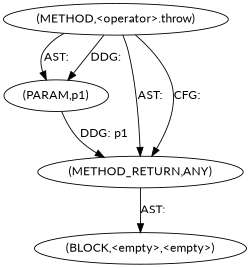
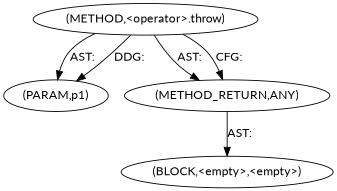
  digraph {
    fontname=Lato
    node [fontname=Lato]
    edge [fontname=Lato]
    n1 [label=<(METHOD,&lt;operator&gt;.throw)>]
    n2 [label=<(PARAM,p1)>]
    n3 [label=<(METHOD_RETURN,ANY)>]
    n4 [label=<(BLOCK,&lt;empty&gt;,&lt;empty&gt;)>]
    n1 -> n2 [label="AST: "]
    n1 -> n2 [label="DDG: "]
    n1 -> n3 [label="AST: "]
    n1 -> n3 [label="CFG: "]
-   n2 -> n3 [label="DDG: p1"]
    n3 -> n4 [label="AST: "]
  }
